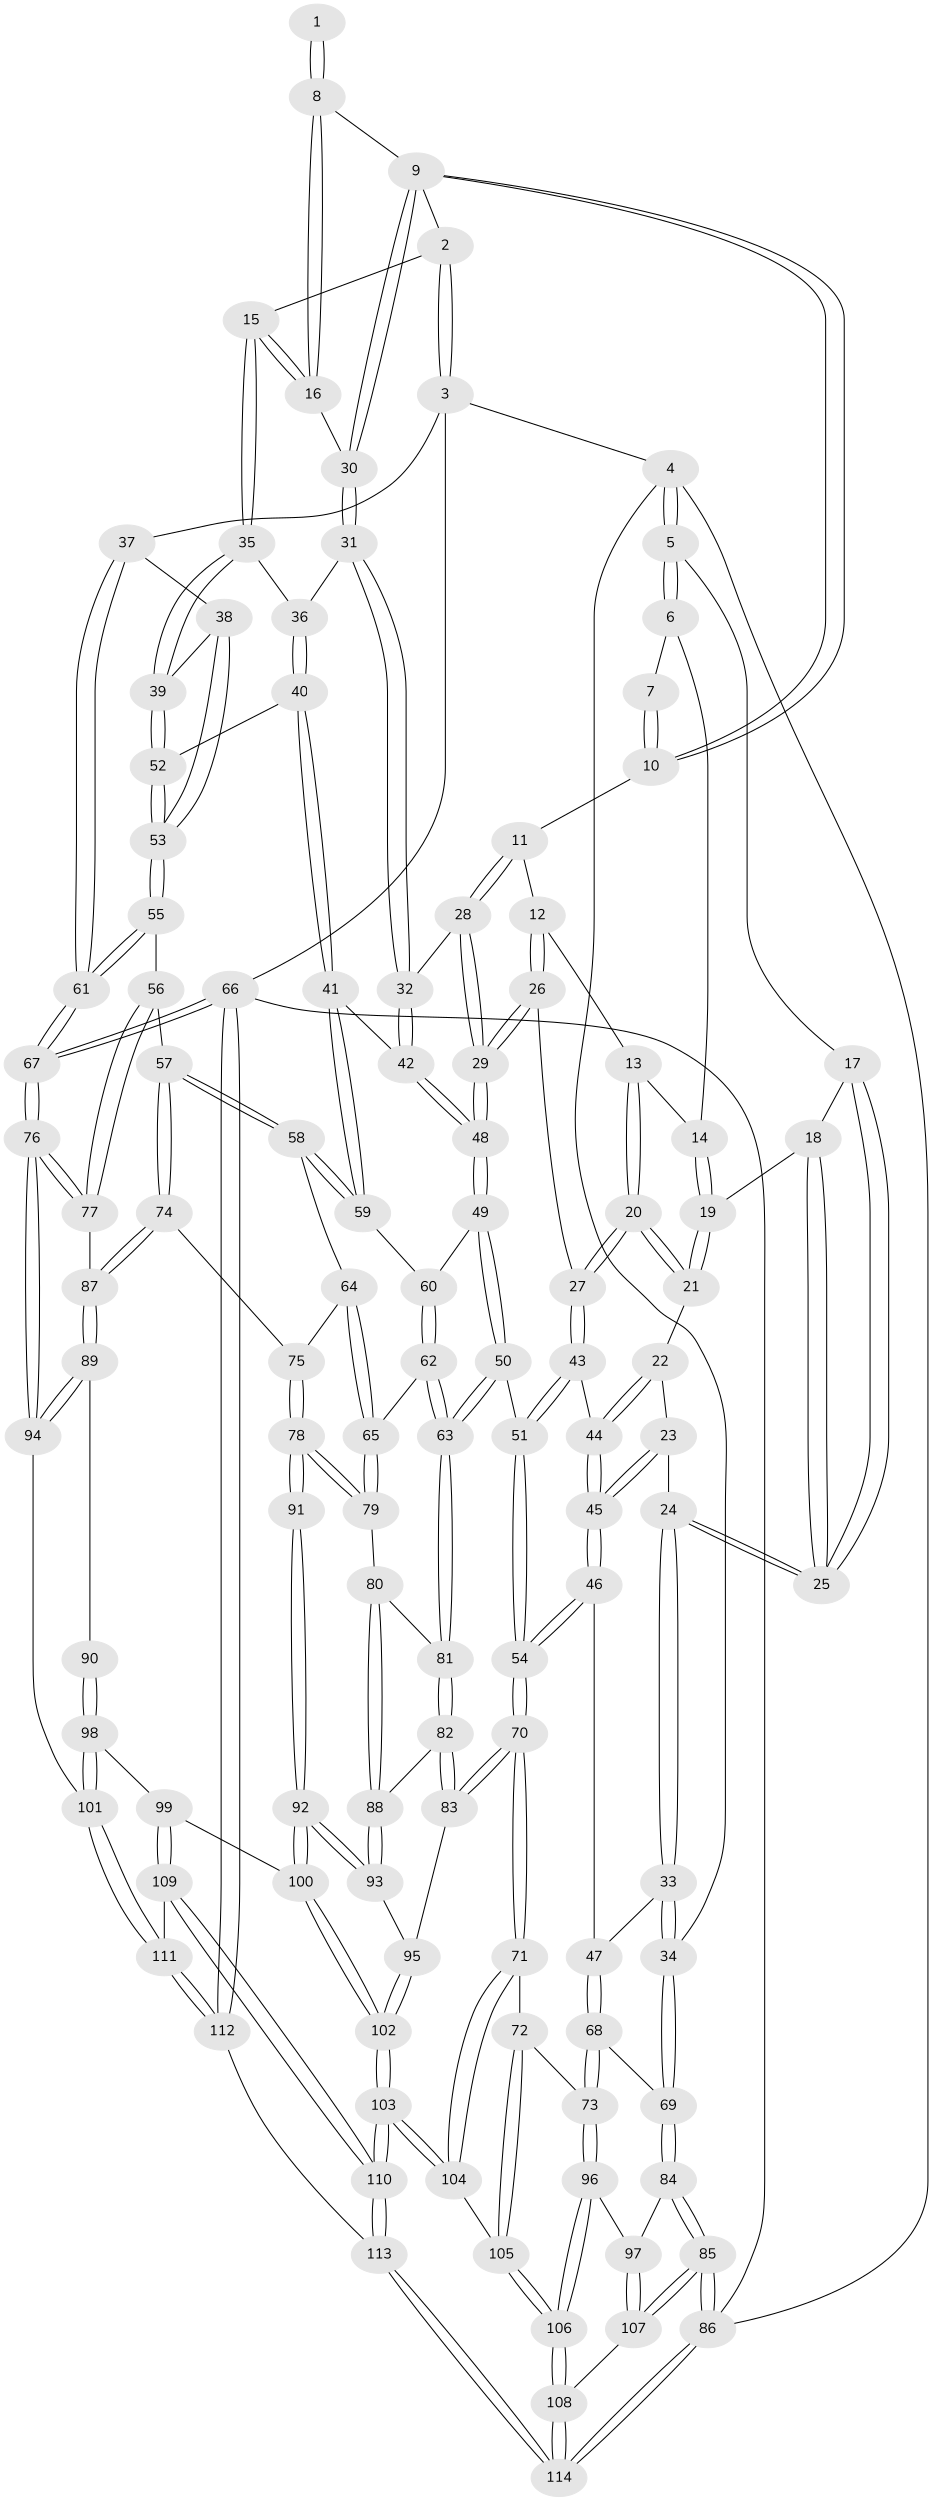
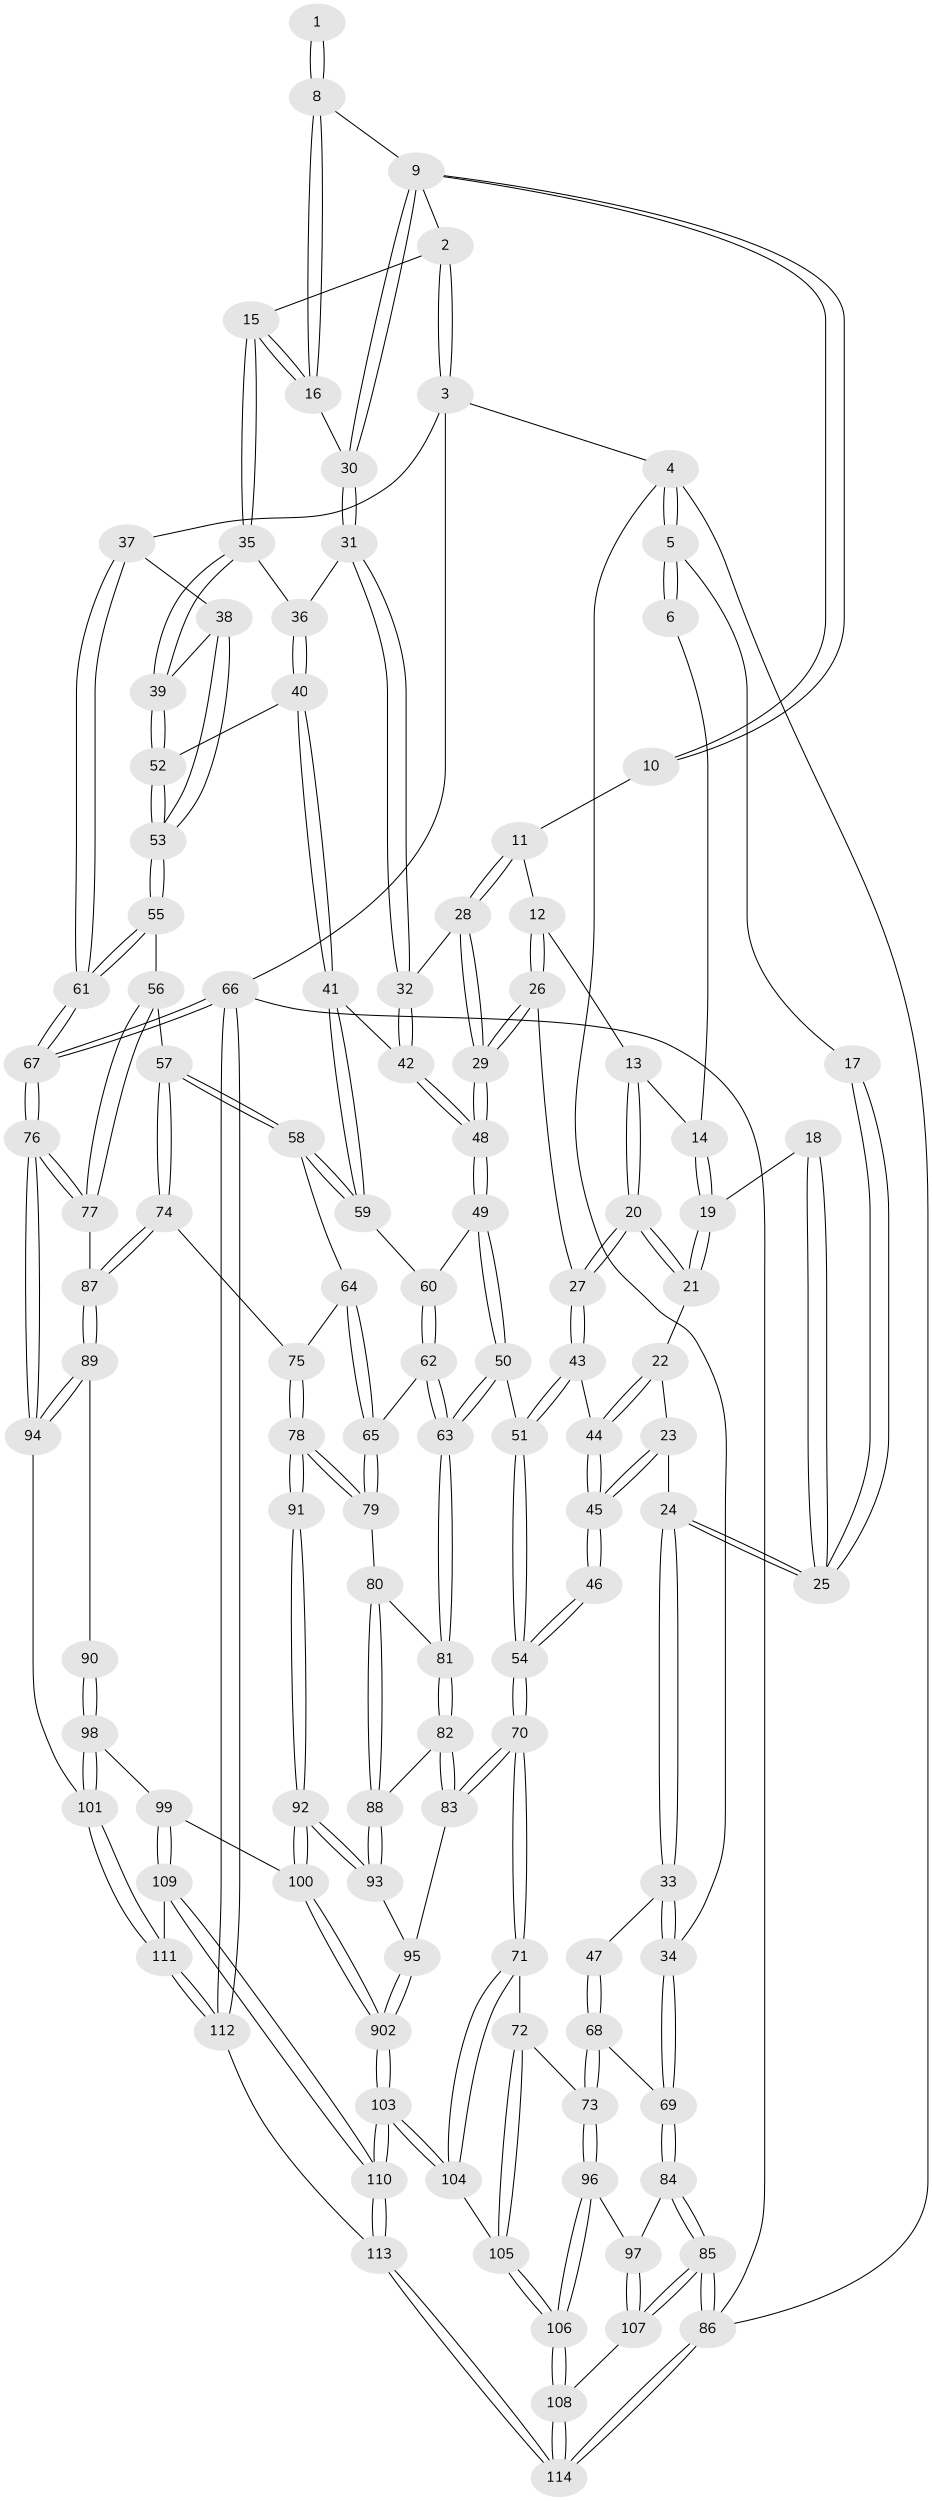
  graph {
    fontname=Nunito
    node [color=gray90 fontname=Nunito style=filled]
    edge [fontname=Nunito]
    1
    8
    2
    3
    15
    9
    16
    4
    37
    66
    35
    5
    34
    86
    38
    61
    67
    112
    6
    17
    69
    114
-   7
    14
    18
    25
    10
    19
    11
    30
    31
    12
    28
    13
    26
    29
    32
    20
    27
    21
    36
    39
    22
    43
    23
    44
    24
    45
    33
    46
    47
    48
    51
    42
    49
    40
    68
    84
    52
    41
    53
    55
    59
    60
    54
    70
    73
    50
    63
    62
    81
    56
    71
    83
    57
    77
    58
    74
    87
    64
    75
    65
    76
    79
    82
    78
    80
    113
    94
    96
    85
    97
    72
    104
    95
    105
    106
    89
    91
    101
    92
    88
    93
-   102
+   102 [label=902]
    107
    108
    90
    98
    99
    100
    111
    103
    109
    110
    1 -- 8
    1 -- 8
    8 -- 9
    8 -- 16
    8 -- 16
    2 -- 3
    2 -- 3
    2 -- 15
    3 -- 4
    3 -- 37
    3 -- 66
    15 -- 16
    15 -- 16
    15 -- 35
    15 -- 35
    9 -- 2
    9 -- 10
    9 -- 10
    9 -- 30
    9 -- 30
    16 -- 30
    4 -- 5
    4 -- 5
    4 -- 34
    4 -- 86
    37 -- 38
    37 -- 61
    37 -- 61
    66 -- 86
    66 -- 67
    66 -- 67
    66 -- 112
    66 -- 112
    35 -- 36
    35 -- 39
    35 -- 39
    5 -- 6
    5 -- 6
    5 -- 17
    34 -- 69
    34 -- 69
    86 -- 114
    86 -- 114
    38 -- 39
    38 -- 53
    38 -- 53
    61 -- 67
    61 -- 67
    67 -- 76
    67 -- 76
    112 -- 113
-   6 -- 7
    6 -- 14
-   17 -- 18
    17 -- 25
    17 -- 25
    69 -- 84
    69 -- 84
-   7 -- 10
-   7 -- 10
    14 -- 19
    14 -- 19
    18 -- 25
    18 -- 25
    18 -- 19
    10 -- 11
    19 -- 21
    19 -- 21
    11 -- 12
    11 -- 28
    11 -- 28
    30 -- 31
    30 -- 31
    31 -- 32
    31 -- 32
    31 -- 36
    12 -- 13
    12 -- 26
    12 -- 26
    28 -- 29
    28 -- 29
    28 -- 32
    13 -- 14
    13 -- 20
    13 -- 20
    26 -- 29
    26 -- 29
    26 -- 27
    29 -- 48
    29 -- 48
    32 -- 42
    32 -- 42
    20 -- 27
    20 -- 27
    20 -- 21
    20 -- 21
    27 -- 43
    27 -- 43
    21 -- 22
    36 -- 40
    36 -- 40
    39 -- 52
    39 -- 52
    22 -- 23
    22 -- 44
    22 -- 44
    43 -- 44
    43 -- 51
    43 -- 51
    23 -- 24
    23 -- 45
    23 -- 45
    44 -- 45
    44 -- 45
    24 -- 25
    24 -- 25
    24 -- 33
    24 -- 33
    45 -- 46
    45 -- 46
    33 -- 34
    33 -- 34
    33 -- 47
-   46 -- 47
    46 -- 54
    46 -- 54
    47 -- 68
    47 -- 68
    48 -- 49
    48 -- 49
    51 -- 54
    51 -- 54
    42 -- 48
    42 -- 48
    49 -- 60
    49 -- 50
    49 -- 50
    40 -- 52
    40 -- 41
    40 -- 41
    68 -- 69
    68 -- 73
    68 -- 73
    84 -- 85
    84 -- 85
    84 -- 97
    52 -- 53
    52 -- 53
    41 -- 42
    41 -- 59
    41 -- 59
    53 -- 55
    53 -- 55
    55 -- 61
    55 -- 61
    55 -- 56
    59 -- 60
    60 -- 62
    60 -- 62
    54 -- 70
    54 -- 70
    70 -- 71
    70 -- 71
    70 -- 83
    70 -- 83
    73 -- 96
    73 -- 96
    50 -- 51
    50 -- 63
    50 -- 63
    63 -- 81
    63 -- 81
    62 -- 63
    62 -- 63
    62 -- 65
    81 -- 82
    81 -- 82
    56 -- 57
    56 -- 77
    56 -- 77
    71 -- 72
    71 -- 104
    71 -- 104
    83 -- 95
    57 -- 58
    57 -- 58
    57 -- 74
    57 -- 74
    77 -- 87
    58 -- 59
    58 -- 59
    58 -- 64
    74 -- 87
    74 -- 87
    74 -- 75
    87 -- 89
    87 -- 89
    64 -- 75
    64 -- 65
    64 -- 65
    75 -- 78
    75 -- 78
    65 -- 79
    65 -- 79
    76 -- 77
    76 -- 77
    76 -- 94
    76 -- 94
    79 -- 80
    82 -- 83
    82 -- 83
    82 -- 88
    78 -- 79
    78 -- 79
    78 -- 91
    78 -- 91
    80 -- 81
    80 -- 88
    80 -- 88
    113 -- 114
    113 -- 114
    94 -- 101
    96 -- 97
    96 -- 106
    96 -- 106
    85 -- 86
    85 -- 86
    85 -- 107
    85 -- 107
    97 -- 107
    97 -- 107
    72 -- 73
    72 -- 105
    72 -- 105
    104 -- 105
    95 -- 102
    95 -- 102
    105 -- 106
    105 -- 106
    106 -- 108
    106 -- 108
    89 -- 94
    89 -- 94
    89 -- 90
    91 -- 92
    91 -- 92
    101 -- 111
    101 -- 111
    92 -- 93
    92 -- 93
    92 -- 100
    92 -- 100
    88 -- 93
    88 -- 93
    93 -- 95
    102 -- 103
    102 -- 103
    107 -- 108
    108 -- 114
    108 -- 114
    90 -- 98
    90 -- 98
    98 -- 101
    98 -- 101
    98 -- 99
    99 -- 100
    99 -- 109
    99 -- 109
    100 -- 102
    100 -- 102
    111 -- 112
    111 -- 112
    103 -- 104
    103 -- 104
    103 -- 110
    103 -- 110
    109 -- 111
    109 -- 110
    109 -- 110
    110 -- 113
    110 -- 113
  }
